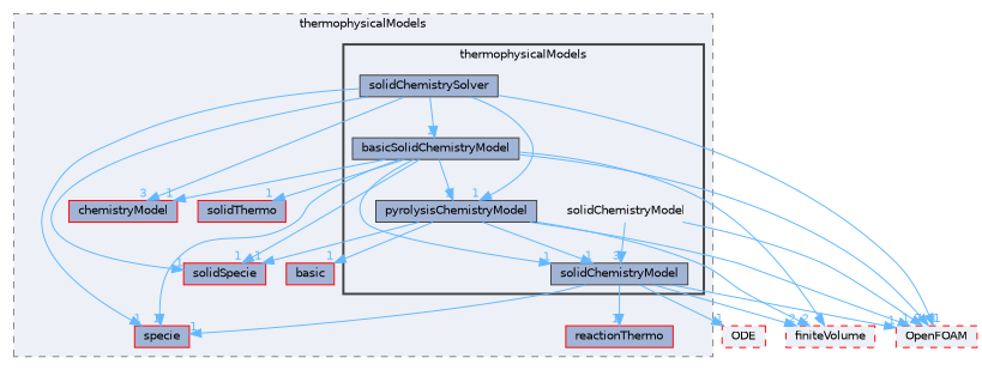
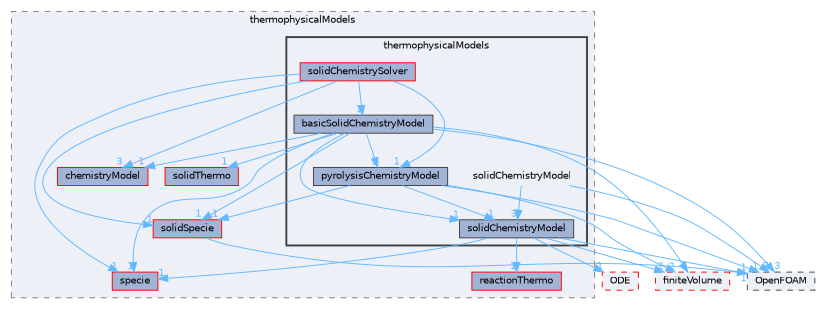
  digraph {
    compound=true
    node [fontname=Helvetica fontsize=10 shape=box color=red fillcolor="#a2b4d6" style=filled]
    edge [color=steelblue1 fontcolor=steelblue1 fontname=Helvetica fontsize=10 headlabel=1 labeldistance=1.5 labelfontname=Helvetica labelfontsize=10]
    n1 [height=0.2 label=solidChemistryModel shape=plaintext width=0.4 color="" fillcolor="" style=""]
    n2 [color=grey25 height=0.2 label=basicSolidChemistryModel width=0.4]
    n3 [color=grey25 height=0.2 label=pyrolysisChemistryModel width=0.4]
    n4 [color=grey25 height=0.2 label=solidChemistryModel width=0.4]
-   n5 [color=grey25 height=0.2 label=solidChemistrySolver width=0.4]
+   n5 [height=0.2 label=solidChemistrySolver width=0.4]
    n6 [height=0.2 label=chemistryModel width=0.4]
-   n7 [height=0.2 label=basic width=0.4]
    n8 [height=0.2 label=specie width=0.4]
    n9 [height=0.2 label=solidSpecie width=0.4]
    n10 [height=0.2 label=solidThermo width=0.4]
    n11 [height=0.2 label=reactionThermo width=0.4]
-   n12 [fillcolor="#edf0f7" height=0.2 label=OpenFOAM style="filled,dashed" width=0.4]
+   n12 [color=grey25 fillcolor="#edf0f7" height=0.2 label=OpenFOAM style="filled,dashed" width=0.4]
    n13 [fillcolor="#edf0f7" height=0.2 label=finiteVolume style="filled,dashed" width=0.4]
    n14 [fillcolor="#edf0f7" height=0.2 label=ODE style="filled,dashed" width=0.4]
    subgraph cluster_1 {
      bgcolor="#edf0f7"
      fontname=Helvetica
      fontsize=10
      label=thermophysicalModels
      pencolor=grey50
      style="filled,dashed"
      n6
-     n7
      n8
      n9
      n10
      n11
      subgraph cluster_2 {
        bgcolor="#edf0f7"
        fontname=Helvetica
        fontsize=10
        pencolor=grey25
        style="filled,bold"
        n1
        n2
        n3
        n4
        n5
      }
    }
    n1 -> n4 [headlabel=3]
    n1 -> n12 [headlabel=7]
    n2 -> n3
    n2 -> n4
    n2 -> n6
    n2 -> n8
    n2 -> n9
    n2 -> n10
    n2 -> n12 [headlabel=3]
    n2 -> n13
    n3 -> n4
-   n3 -> n7
    n3 -> n9
    n3 -> n12
    n3 -> n13 [headlabel=2]
    n4 -> n8
    n4 -> n11
    n4 -> n12
    n4 -> n13 [headlabel=2]
    n4 -> n14
    n5 -> n2
    n5 -> n3
    n5 -> n6 [headlabel=3]
    n5 -> n8
    n5 -> n9
-   n5 -> n12
+   n9 -> n12
  }
